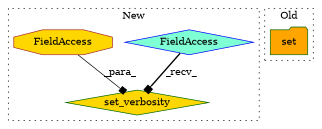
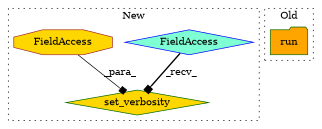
  digraph {
    node [a=32 shape=diamond style=filled fillcolor=gold color=darkgreen]
    edge [arrowhead=box]
    n1 [l="14,1" label=set_verbosity s="2435,2472"]
    n2 [a=22 l=18 label=FieldAccess s=2416 fillcolor=aquamarine color=blue]
    n3 [a=22 l=23 label=FieldAccess s=2449 shape=octagon color=brown]
-   n4 [l="4,1" label=set s="2343,2382" shape=folder fillcolor=orange]
+   n4 [l="4,1" label=run s="2343,2382" shape=folder fillcolor=orange]
    subgraph cluster_1 {
      label=New
      style=dotted
      n1
      n2
      n3
    }
    subgraph cluster_2 {
      label=Old
      style=dotted
      n4
    }
    n2 -> n1 [label=_recv_ style=bold]
    n3 -> n1 [label=_para_ style=solid]
  }
